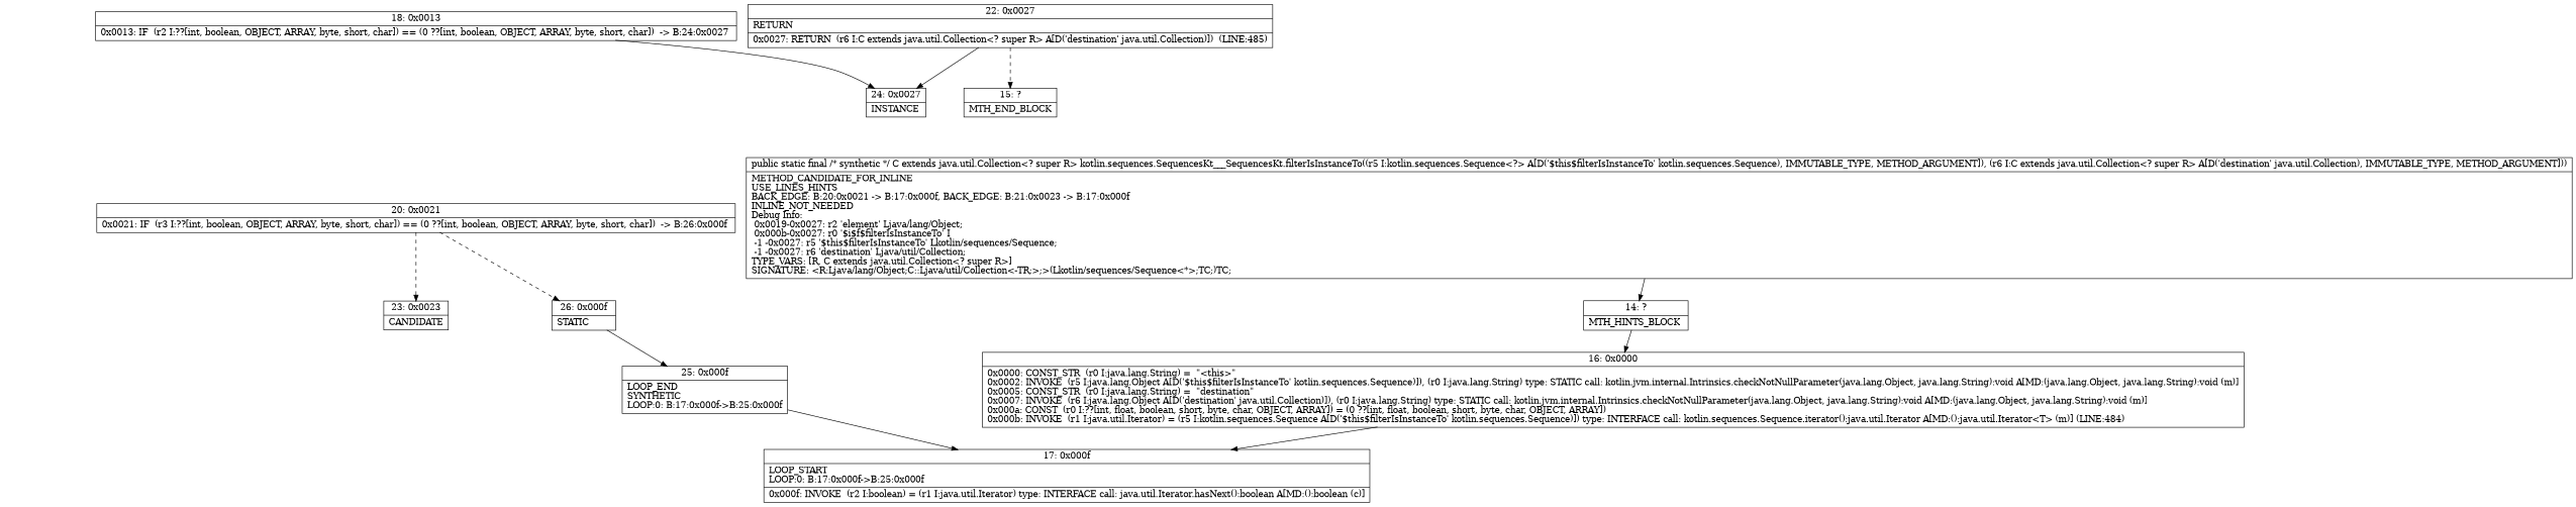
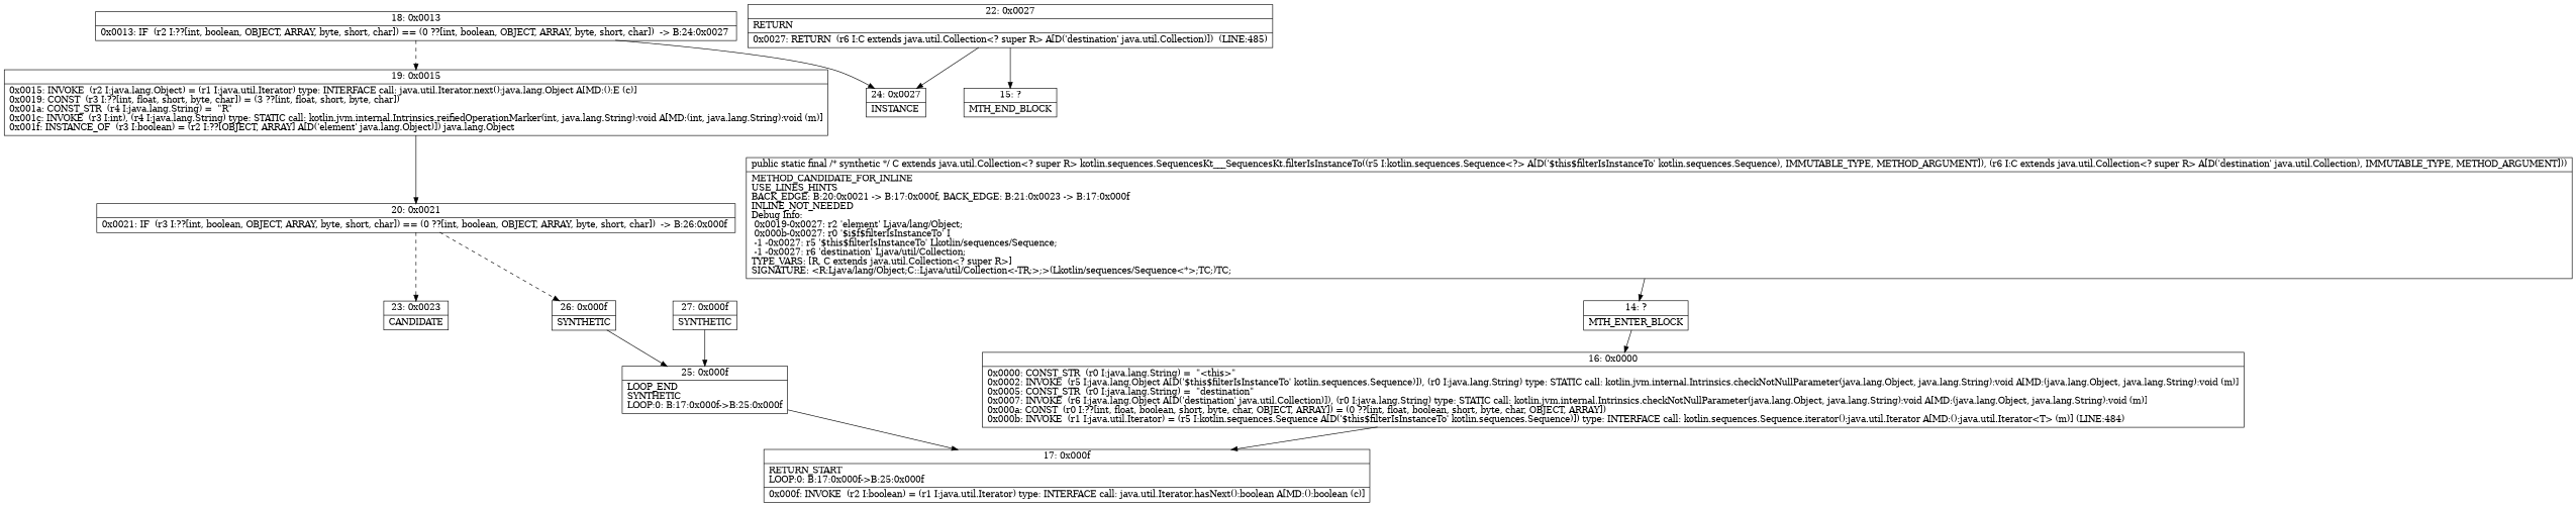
  digraph {
    node [shape=record]
-   n1 [label="{14\:\ ?|MTH_HINTS_BLOCK\l}"]
+   n1 [label="{14\:\ ?|MTH_ENTER_BLOCK\l}"]
    n2 [label="{16\:\ 0x0000|0x0000: CONST_STR  (r0 I:java.lang.String) =  \"\<this\>\" \l0x0002: INVOKE  (r5 I:java.lang.Object A[D('$this$filterIsInstanceTo' kotlin.sequences.Sequence)]), (r0 I:java.lang.String) type: STATIC call: kotlin.jvm.internal.Intrinsics.checkNotNullParameter(java.lang.Object, java.lang.String):void A[MD:(java.lang.Object, java.lang.String):void (m)]\l0x0005: CONST_STR  (r0 I:java.lang.String) =  \"destination\" \l0x0007: INVOKE  (r6 I:java.lang.Object A[D('destination' java.util.Collection)]), (r0 I:java.lang.String) type: STATIC call: kotlin.jvm.internal.Intrinsics.checkNotNullParameter(java.lang.Object, java.lang.String):void A[MD:(java.lang.Object, java.lang.String):void (m)]\l0x000a: CONST  (r0 I:??[int, float, boolean, short, byte, char, OBJECT, ARRAY]) = (0 ??[int, float, boolean, short, byte, char, OBJECT, ARRAY]) \l0x000b: INVOKE  (r1 I:java.util.Iterator) = (r5 I:kotlin.sequences.Sequence A[D('$this$filterIsInstanceTo' kotlin.sequences.Sequence)]) type: INTERFACE call: kotlin.sequences.Sequence.iterator():java.util.Iterator A[MD:():java.util.Iterator\<T\> (m)] (LINE:484)\l}"]
-   n3 [label="{17\:\ 0x000f|LOOP_START\lLOOP:0: B:17:0x000f\-\>B:25:0x000f\l|0x000f: INVOKE  (r2 I:boolean) = (r1 I:java.util.Iterator) type: INTERFACE call: java.util.Iterator.hasNext():boolean A[MD:():boolean (c)]\l}"]
+   n3 [label="{17\:\ 0x000f|RETURN_START\lLOOP:0: B:17:0x000f\-\>B:25:0x000f\l|0x000f: INVOKE  (r2 I:boolean) = (r1 I:java.util.Iterator) type: INTERFACE call: java.util.Iterator.hasNext():boolean A[MD:():boolean (c)]\l}"]
    n4 [label="{18\:\ 0x0013|0x0013: IF  (r2 I:??[int, boolean, OBJECT, ARRAY, byte, short, char]) == (0 ??[int, boolean, OBJECT, ARRAY, byte, short, char])  \-\> B:24:0x0027 \l}"]
+   n5 [label="{19\:\ 0x0015|0x0015: INVOKE  (r2 I:java.lang.Object) = (r1 I:java.util.Iterator) type: INTERFACE call: java.util.Iterator.next():java.lang.Object A[MD:():E (c)]\l0x0019: CONST  (r3 I:??[int, float, short, byte, char]) = (3 ??[int, float, short, byte, char]) \l0x001a: CONST_STR  (r4 I:java.lang.String) =  \"R\" \l0x001c: INVOKE  (r3 I:int), (r4 I:java.lang.String) type: STATIC call: kotlin.jvm.internal.Intrinsics.reifiedOperationMarker(int, java.lang.String):void A[MD:(int, java.lang.String):void (m)]\l0x001f: INSTANCE_OF  (r3 I:boolean) = (r2 I:??[OBJECT, ARRAY] A[D('element' java.lang.Object)]) java.lang.Object \l}"]
    n6 [label="{24\:\ 0x0027|INSTANCE\l}"]
    n7 [label="{20\:\ 0x0021|0x0021: IF  (r3 I:??[int, boolean, OBJECT, ARRAY, byte, short, char]) == (0 ??[int, boolean, OBJECT, ARRAY, byte, short, char])  \-\> B:26:0x000f \l}"]
    n8 [label="{23\:\ 0x0023|CANDIDATE\l}"]
-   n9 [label="{26\:\ 0x000f|STATIC\l}"]
+   n9 [label="{26\:\ 0x000f|SYNTHETIC\l}"]
    n10 [label="{25\:\ 0x000f|LOOP_END\lSYNTHETIC\lLOOP:0: B:17:0x000f\-\>B:25:0x000f\l}"]
+   n11 [label="{27\:\ 0x000f|SYNTHETIC\l}"]
    n12 [label="{22\:\ 0x0027|RETURN\l|0x0027: RETURN  (r6 I:C extends java.util.Collection\<? super R\> A[D('destination' java.util.Collection)])  (LINE:485)\l}"]
    n13 [label="{15\:\ ?|MTH_END_BLOCK\l}"]
    n14 [label="{public static final \/* synthetic *\/ C extends java.util.Collection\<? super R\> kotlin.sequences.SequencesKt___SequencesKt.filterIsInstanceTo((r5 I:kotlin.sequences.Sequence\<?\> A[D('$this$filterIsInstanceTo' kotlin.sequences.Sequence), IMMUTABLE_TYPE, METHOD_ARGUMENT]), (r6 I:C extends java.util.Collection\<? super R\> A[D('destination' java.util.Collection), IMMUTABLE_TYPE, METHOD_ARGUMENT]))  | METHOD_CANDIDATE_FOR_INLINE\lUSE_LINES_HINTS\lBACK_EDGE: B:20:0x0021 \-\> B:17:0x000f, BACK_EDGE: B:21:0x0023 \-\> B:17:0x000f\lINLINE_NOT_NEEDED\lDebug Info:\l  0x0019\-0x0027: r2 'element' Ljava\/lang\/Object;\l  0x000b\-0x0027: r0 '$i$f$filterIsInstanceTo' I\l  \-1 \-0x0027: r5 '$this$filterIsInstanceTo' Lkotlin\/sequences\/Sequence;\l  \-1 \-0x0027: r6 'destination' Ljava\/util\/Collection;\lTYPE_VARS: [R, C extends java.util.Collection\<? super R\>]\lSIGNATURE: \<R:Ljava\/lang\/Object;C::Ljava\/util\/Collection\<\-TR;\>;\>(Lkotlin\/sequences\/Sequence\<*\>;TC;)TC;\l}"]
    n1 -> n2
    n2 -> n3
+   n4 -> n5 [style=dashed]
    n4 -> n6
+   n5 -> n7
    n7 -> n8 [style=dashed]
    n7 -> n9 [style=dashed]
    n9 -> n10
    n10 -> n3
+   n11 -> n10
    n12 -> n6
-   n12 -> n13 [style=dashed]
+   n12 -> n13
    n14 -> n1
  }
